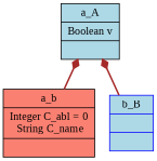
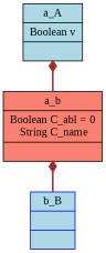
  digraph {
    fontname="Liberation Serif"
    node [color=black fillcolor=lightblue fontname="Liberation Serif" shape=record style=filled]
    edge [arrowtail=diamond color=brown dir=back fontname="Liberation Serif" style=bold]
-   n1 [fillcolor=salmon label="{a_b|Integer C_abl = 0\n String C_name|}"]
+   n1 [fillcolor=salmon label="{a_b|Boolean C_abl = 0\n String C_name|}"]
    n2 [color=blue label="{b_B||}"]
    n3 [label="{a_A|Boolean v|}"]
-   n3 -> n2
+   n1 -> n2
    n3 -> n1
  }
